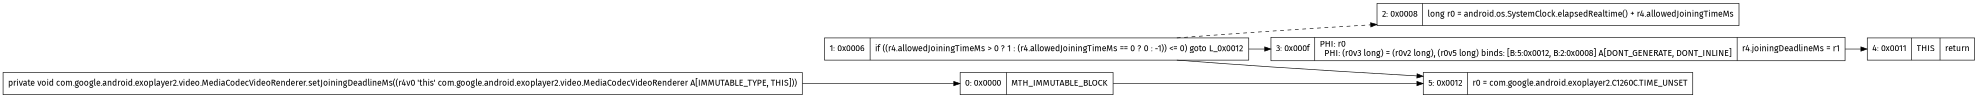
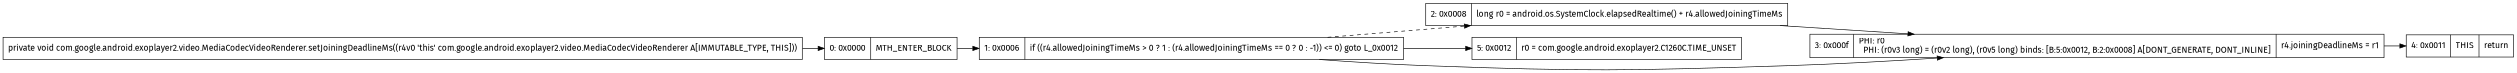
  digraph {
    fontname="Fira Sans"
    rankdir=LR
    node [fontname="Fira Sans" shape=record]
    edge [fontname="Fira Sans"]
-   n1 [label="{0\:\ 0x0000|MTH_IMMUTABLE_BLOCK\l}"]
+   n1 [label="{0\:\ 0x0000|MTH_ENTER_BLOCK\l}"]
    n2 [label="{1\:\ 0x0006|if ((r4.allowedJoiningTimeMs \> 0 ? 1 : (r4.allowedJoiningTimeMs == 0 ? 0 : \-1)) \<= 0) goto L_0x0012\l}"]
    n3 [label="{2\:\ 0x0008|long r0 = android.os.SystemClock.elapsedRealtime() + r4.allowedJoiningTimeMs\l}"]
    n4 [label="{5\:\ 0x0012|r0 = com.google.android.exoplayer2.C1260C.TIME_UNSET\l}"]
    n5 [label="{3\:\ 0x000f|PHI: r0 \l  PHI: (r0v3 long) = (r0v2 long), (r0v5 long) binds: [B:5:0x0012, B:2:0x0008] A[DONT_GENERATE, DONT_INLINE]\l|r4.joiningDeadlineMs = r1\l}"]
    n6 [label="{4\:\ 0x0011|THIS\l|return\l}"]
    n7 [label="{private void com.google.android.exoplayer2.video.MediaCodecVideoRenderer.setJoiningDeadlineMs((r4v0 'this' com.google.android.exoplayer2.video.MediaCodecVideoRenderer A[IMMUTABLE_TYPE, THIS])) }"]
-   n1 -> n4
+   n1 -> n2
    n2 -> n3 [style=dashed]
    n2 -> n4
    n2 -> n5
+   n3 -> n5
    n5 -> n6
    n7 -> n1
  }
